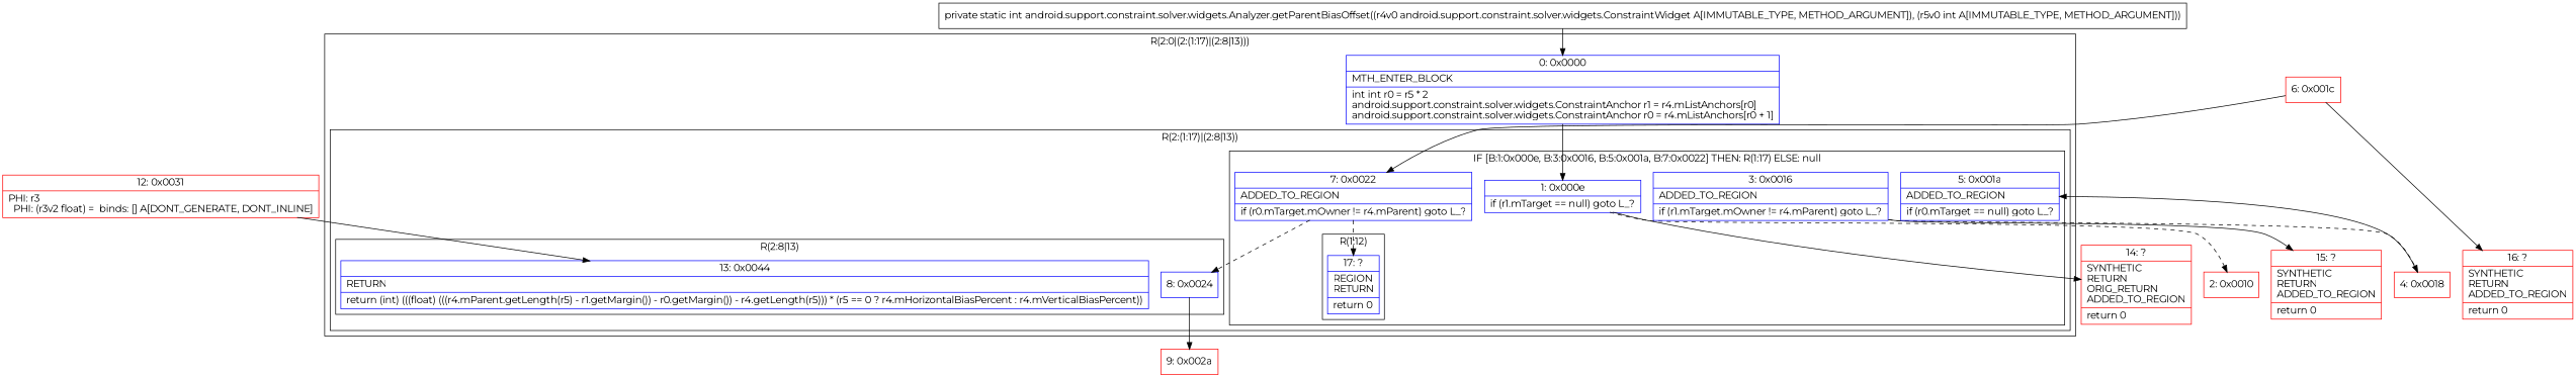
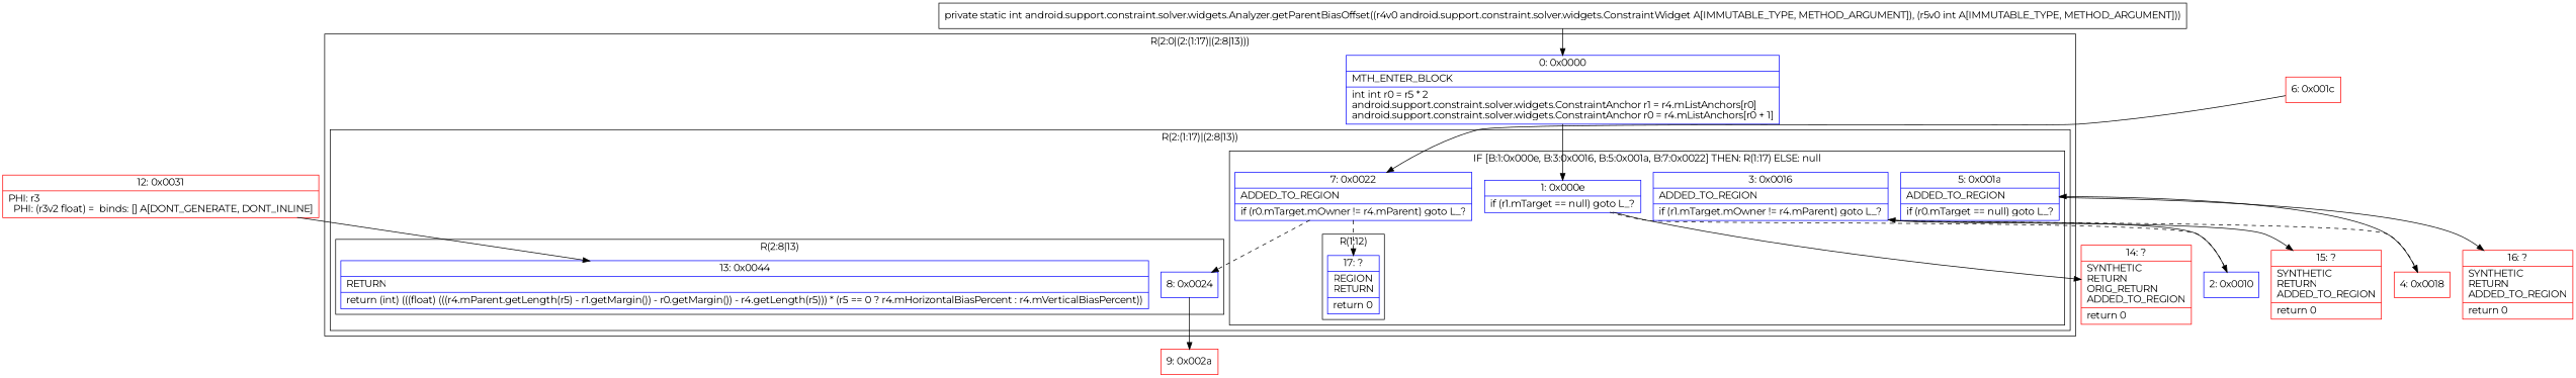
  digraph {
    fontname=Montserrat
    node [color=blue fontname=Montserrat shape=record]
    edge [fontname=Montserrat]
    n1 [label="{17\:\ ?|REGION\lRETURN\l|return 0\l}"]
    n2 [label="{1\:\ 0x000e|if (r1.mTarget == null) goto L_?\l}"]
    n3 [label="{3\:\ 0x0016|ADDED_TO_REGION\l|if (r1.mTarget.mOwner != r4.mParent) goto L_?\l}"]
    n4 [label="{5\:\ 0x001a|ADDED_TO_REGION\l|if (r0.mTarget == null) goto L_?\l}"]
    n5 [label="{7\:\ 0x0022|ADDED_TO_REGION\l|if (r0.mTarget.mOwner != r4.mParent) goto L_?\l}"]
    n6 [label="{8\:\ 0x0024}"]
    n7 [label="{13\:\ 0x0044|RETURN\l|return (int) (((float) (((r4.mParent.getLength(r5) \- r1.getMargin()) \- r0.getMargin()) \- r4.getLength(r5))) * (r5 == 0 ? r4.mHorizontalBiasPercent : r4.mVerticalBiasPercent))\l}"]
    n8 [label="{0\:\ 0x0000|MTH_ENTER_BLOCK\l|int int r0 = r5 * 2\landroid.support.constraint.solver.widgets.ConstraintAnchor r1 = r4.mListAnchors[r0]\landroid.support.constraint.solver.widgets.ConstraintAnchor r0 = r4.mListAnchors[r0 + 1]\l}"]
-   n9 [color=red label="{2\:\ 0x0010}"]
+   n9 [label="{2\:\ 0x0010}"]
    n10 [color=red label="{14\:\ ?|SYNTHETIC\lRETURN\lORIG_RETURN\lADDED_TO_REGION\l|return 0\l}"]
    n11 [color=red label="{4\:\ 0x0018}"]
    n12 [color=red label="{15\:\ ?|SYNTHETIC\lRETURN\lADDED_TO_REGION\l|return 0\l}"]
    n13 [color=red label="{16\:\ ?|SYNTHETIC\lRETURN\lADDED_TO_REGION\l|return 0\l}"]
    n14 [color=red label="{9\:\ 0x002a}"]
    n15 [color=red label="{6\:\ 0x001c}"]
    n16 [color=red label="{12\:\ 0x0031|PHI: r3 \l  PHI: (r3v2 float) =  binds: [] A[DONT_GENERATE, DONT_INLINE]\l}"]
    n17 [label="{private static int android.support.constraint.solver.widgets.Analyzer.getParentBiasOffset((r4v0 android.support.constraint.solver.widgets.ConstraintWidget A[IMMUTABLE_TYPE, METHOD_ARGUMENT]), (r5v0 int A[IMMUTABLE_TYPE, METHOD_ARGUMENT])) }" color=""]
    subgraph cluster_1 {
      label="R(2:0|(2:(1:17)|(2:8|13)))"
      n8
      subgraph cluster_2 {
        label="R(2:(1:17)|(2:8|13))"
        subgraph cluster_3 {
          label="IF [B:1:0x000e, B:3:0x0016, B:5:0x001a, B:7:0x0022] THEN: R(1:17) ELSE: null"
          n2
          n3
          n4
          n5
          subgraph cluster_4 {
            label="R(1:12)"
            n1
          }
        }
        subgraph cluster_5 {
          label="R(2:8|13)"
          n6
          n7
        }
      }
    }
    n2 -> n9 [style=dashed]
    n2 -> n10
    n3 -> n11 [style=dashed]
    n3 -> n12
-   n15 -> n13
+   n4 -> n13
    n5 -> n1 [style=dashed]
    n5 -> n6 [style=dashed]
    n6 -> n14
    n8 -> n2
+   n9 -> n3
    n11 -> n4
    n15 -> n5
    n16 -> n7
    n17 -> n8
  }
